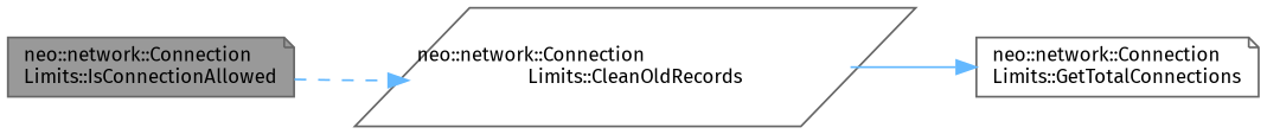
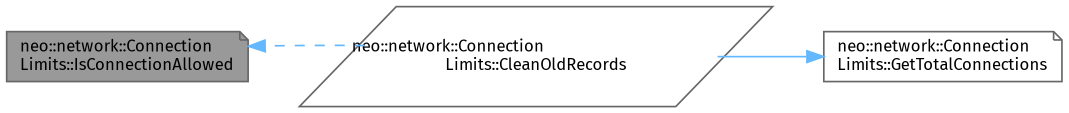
  digraph {
    fontname="Fira Sans"
    rankdir=LR
    node [color=grey40 fillcolor=white fontname="Fira Sans" fontsize=10 shape=note style=filled]
    edge [color=steelblue1 fontname="Fira Sans" fontsize=10 labelfontname=Helvetica labelfontsize=10]
    n1 [color=gray40 fillcolor=grey60 fontcolor=black height=0.2 label="neo::network::Connection\lLimits::IsConnectionAllowed" width=0.4]
    n2 [height=0.2 label="neo::network::Connection\lLimits::CleanOldRecords" shape=parallelogram width=0.4]
    n3 [height=0.2 label="neo::network::Connection\lLimits::GetTotalConnections" width=0.4]
-   n1 -> n2 [style=dashed]
+   n2 -> n1 [style=dashed]
    n2 -> n3 [style=solid]
  }
